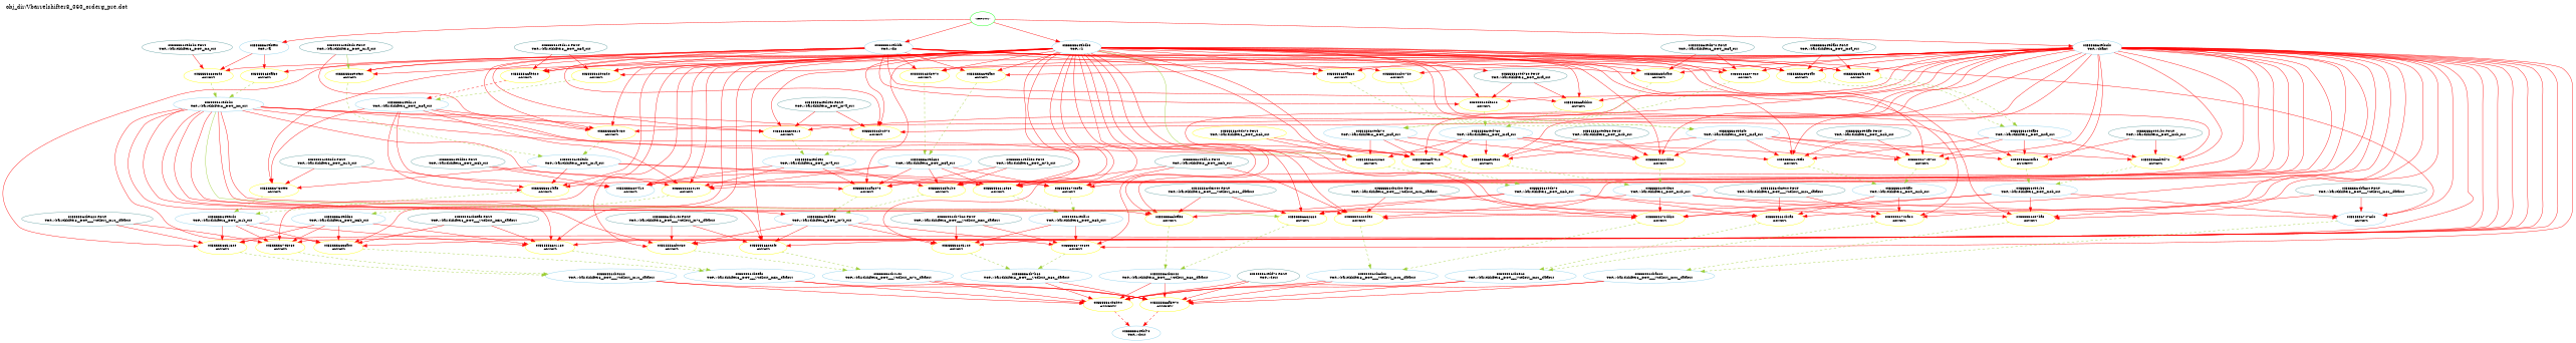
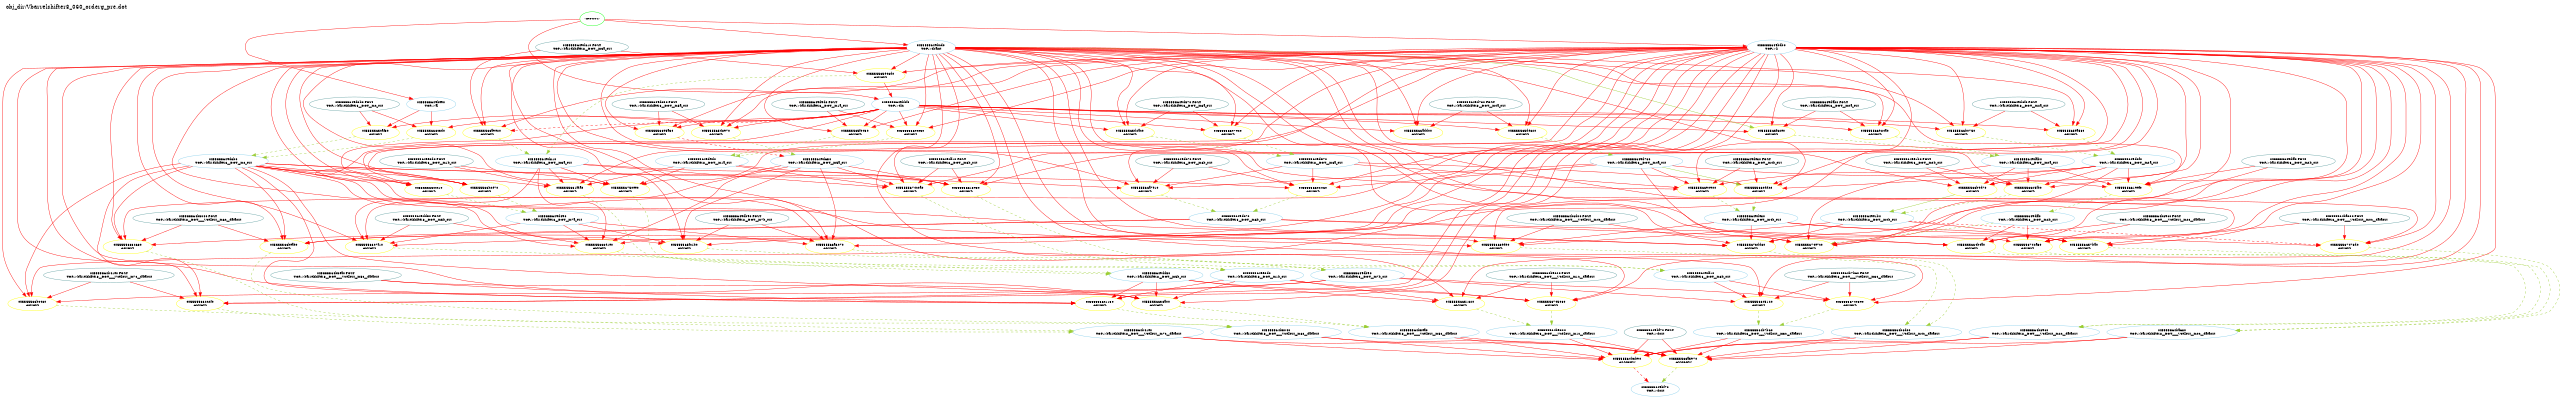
  digraph {
    label="obj_dir/Vbarrelshifter8_060_orderg_pre.dot"
    labeljust=l
    labelloc=t
    rankdir=TB
    node [color=yellow fontsize=8]
    edge [color=red fontsize=8 weight=8]
    n1 [color=green label="*INPUTS*"]
    n2 [color=skyblue label="0x55555649bbf0\n TOP->din"]
    n3 [color=skyblue label="0x55555649bcd0\n TOP->shamt"]
    n4 [color=skyblue label="0x55555649bdb0\n TOP->lr"]
    n5 [color=skyblue label="0x55555649be90\n TOP->al"]
    n6 [label="0x5555565caf30\n ALWAYS"]
    n7 [label="0x5555565ccc10\n ALWAYS"]
    n8 [label="0x5555565d2ac0\n ALWAYS"]
    n9 [label="0x5555565d8970\n ALWAYS"]
    n10 [label="0x5555565de820\n ALWAYS"]
    n11 [label="0x5555565e46d0\n ALWAYS"]
    n12 [label="0x5555565ea580\n ALWAYS"]
    n13 [label="0x5555565f0430\n ALWAYS"]
    n14 [label="0x5555565f62e0\n ALWAYS"]
    n15 [label="0x55555668c3d0\n ALWAYS"]
    n16 [label="0x5555566b2e70\n ALWAYS"]
    n17 [label="0x555556697e20\n ALWAYS"]
    n18 [label="0x555556695a30\n ALWAYS"]
    n19 [label="0x5555566add00\n ALWAYS"]
    n20 [label="0x5555566a9e20\n ALWAYS"]
    n21 [label="0x5555566b0750\n ALWAYS"]
    n22 [label="0x55555669ce30\n ALWAYS"]
    n23 [label="0x5555566984a0\n ALWAYS"]
    n24 [label="0x5555565fc1b0\n ALWAYS"]
    n25 [label="0x555556602060\n ALWAYS"]
-   n26 [color=skyblue label="0x555556607f10\n ALWAYS"]
+   n26 [label="0x555556607f10\n ALWAYS"]
    n27 [label="0x55555660ddc0\n ALWAYS"]
    n28 [label="0x555556613e80\n ALWAYS"]
    n29 [label="0x555556619ef0\n ALWAYS"]
    n30 [label="0x55555661fda0\n ALWAYS"]
-   n31 [label="0x555556625fb0\n ASSIGNW"]
+   n31 [label="0x555556625fb0\n ALWAYS"]
    n32 [label="0x55555662c2f0\n ALWAYS"]
    n33 [label="0x555556632680\n ALWAYS"]
    n34 [label="0x555556638a00\n ALWAYS"]
    n35 [label="0x55555663ed90\n ALWAYS"]
    n36 [label="0x555556645120\n ALWAYS"]
    n37 [label="0x55555664b4a0\n ALWAYS"]
    n38 [label="0x555556651820\n ALWAYS"]
    n39 [label="0x555556657ba0\n ALWAYS"]
    n40 [label="0x5555566a6070\n ALWAYS"]
    n41 [label="0x5555566a7e10\n ALWAYS"]
    n42 [label="0x55555668e1e0\n ALWAYS"]
    n43 [label="0x555556690900\n ALWAYS"]
    n44 [label="0x55555674c0a0\n ALWAYS"]
    n45 [label="0x55555674e7c0\n ALWAYS"]
    n46 [label="0x555556750ee0\n ALWAYS"]
    n47 [label="0x5555566b9d70\n ALWAYS"]
    n48 [label="0x5555566bc480\n ALWAYS"]
    n49 [label="0x5555566beae0\n ALWAYS"]
    n50 [label="0x5555566c1130\n ALWAYS"]
    n51 [label="0x55555673dd80\n ALWAYS"]
    n52 [label="0x5555567403e0\n ALWAYS"]
    n53 [label="0x555556742a30\n ALWAYS"]
    n54 [label="0x555556745080\n ALWAYS"]
-   n55 [color=skyblue label="0x5555567476d0\n ALWAYS"]
+   n55 [label="0x5555567476d0\n ALWAYS"]
    n56 [color=skyblue label="0x55555649d3b0\n TOP->barrelshifter8__DOT__mc_out"]
    n57 [color=skyblue label="0x55555649d490\n TOP->barrelshifter8__DOT__m7a_out"]
    n58 [color=skyblue label="0x55555649d570\n TOP->barrelshifter8__DOT__m6a_out"]
    n59 [color=skyblue label="0x55555649d650\n TOP->barrelshifter8__DOT__m5a_out"]
    n60 [color=skyblue label="0x55555649d730\n TOP->barrelshifter8__DOT__m4a_out"]
    n61 [color=skyblue label="0x55555649d810\n TOP->barrelshifter8__DOT__m3a_out"]
    n62 [color=skyblue label="0x55555649d8f0\n TOP->barrelshifter8__DOT__m2a_out"]
    n63 [color=skyblue label="0x55555649d9d0\n TOP->barrelshifter8__DOT__m1a_out"]
    n64 [color=skyblue label="0x55555649dab0\n TOP->barrelshifter8__DOT__m0a_out"]
    n65 [color=skyblue label="0x55555649db90\n TOP->barrelshifter8__DOT__m7b_out"]
    n66 [color=skyblue label="0x55555649dc70\n TOP->barrelshifter8__DOT__m6b_out"]
    n67 [color=skyblue label="0x55555649dd50\n TOP->barrelshifter8__DOT__m5b_out"]
    n68 [color=skyblue label="0x55555649de30\n TOP->barrelshifter8__DOT__m4b_out"]
    n69 [color=skyblue label="0x55555649df10\n TOP->barrelshifter8__DOT__m3b_out"]
    n70 [color=skyblue label="0x55555649dff0\n TOP->barrelshifter8__DOT__m2b_out"]
    n71 [color=skyblue label="0x55555649e0d0\n TOP->barrelshifter8__DOT__m1b_out"]
    n72 [color=skyblue label="0x55555649e1b0\n TOP->barrelshifter8__DOT__m0b_out"]
    n73 [color=skyblue label="0x5555564b41e0\n TOP->barrelshifter8__DOT____Vcellout__m7c__dataout"]
    n74 [color=skyblue label="0x5555564b5040\n TOP->barrelshifter8__DOT____Vcellout__m6c__dataout"]
    n75 [color=skyblue label="0x5555564b5ea0\n TOP->barrelshifter8__DOT____Vcellout__m5c__dataout"]
    n76 [color=skyblue label="0x5555564b6d00\n TOP->barrelshifter8__DOT____Vcellout__m4c__dataout"]
    n77 [color=skyblue label="0x5555564b7b60\n TOP->barrelshifter8__DOT____Vcellout__m3c__dataout"]
    n78 [color=skyblue label="0x5555564b89c0\n TOP->barrelshifter8__DOT____Vcellout__m2c__dataout"]
    n79 [color=skyblue label="0x5555564b9820\n TOP->barrelshifter8__DOT____Vcellout__m1c__dataout"]
    n80 [color=skyblue label="0x5555564ba680\n TOP->barrelshifter8__DOT____Vcellout__m0c__dataout"]
    n81 [label="0x5555564b3b90\n ASSIGNW"]
    n82 [color=skyblue label="0x55555649bf70\n TOP->dout"]
    n83 [label="0x5555566a5970\n ASSIGNW"]
    n84 [color=CadetBlue label="0x55555649bf70 POST\n TOP->dout"]
    n85 [color=CadetBlue label="0x55555649d3b0 POST\n TOP->barrelshifter8__DOT__mc_out"]
-   n86 [color=CadetBlue label="0x55555649d490 POST\n TOP->barrelshifter8__DOT__m7a_out"]
    n87 [color=CadetBlue label="0x55555649d570 POST\n TOP->barrelshifter8__DOT__m6a_out"]
+   n88 [color=CadetBlue label="0x55555649d650 POST\n TOP->barrelshifter8__DOT__m5a_out"]
    n89 [color=CadetBlue label="0x55555649d730 POST\n TOP->barrelshifter8__DOT__m4a_out"]
    n90 [color=CadetBlue label="0x55555649d810 POST\n TOP->barrelshifter8__DOT__m3a_out"]
+   n91 [color=CadetBlue label="0x55555649d8f0 POST\n TOP->barrelshifter8__DOT__m2a_out"]
    n92 [color=CadetBlue label="0x55555649d9d0 POST\n TOP->barrelshifter8__DOT__m1a_out"]
    n93 [color=CadetBlue label="0x55555649dab0 POST\n TOP->barrelshifter8__DOT__m0a_out"]
    n94 [color=CadetBlue label="0x55555649db90 POST\n TOP->barrelshifter8__DOT__m7b_out"]
-   n95 [label="0x55555649dc70 POST\n TOP->barrelshifter8__DOT__m6b_out"]
+   n95 [color=CadetBlue label="0x55555649dc70 POST\n TOP->barrelshifter8__DOT__m6b_out"]
    n96 [color=CadetBlue label="0x55555649dd50 POST\n TOP->barrelshifter8__DOT__m5b_out"]
    n97 [color=CadetBlue label="0x55555649de30 POST\n TOP->barrelshifter8__DOT__m4b_out"]
    n98 [color=CadetBlue label="0x55555649df10 POST\n TOP->barrelshifter8__DOT__m3b_out"]
    n99 [color=CadetBlue label="0x55555649dff0 POST\n TOP->barrelshifter8__DOT__m2b_out"]
    n100 [color=CadetBlue label="0x55555649e0d0 POST\n TOP->barrelshifter8__DOT__m1b_out"]
    n101 [color=CadetBlue label="0x55555649e1b0 POST\n TOP->barrelshifter8__DOT__m0b_out"]
    n102 [color=CadetBlue label="0x5555564b41e0 POST\n TOP->barrelshifter8__DOT____Vcellout__m7c__dataout"]
    n103 [color=CadetBlue label="0x5555564b5040 POST\n TOP->barrelshifter8__DOT____Vcellout__m6c__dataout"]
    n104 [color=CadetBlue label="0x5555564b5ea0 POST\n TOP->barrelshifter8__DOT____Vcellout__m5c__dataout"]
    n105 [color=CadetBlue label="0x5555564b6d00 POST\n TOP->barrelshifter8__DOT____Vcellout__m4c__dataout"]
    n106 [color=CadetBlue label="0x5555564b7b60 POST\n TOP->barrelshifter8__DOT____Vcellout__m3c__dataout"]
    n107 [color=CadetBlue label="0x5555564b89c0 POST\n TOP->barrelshifter8__DOT____Vcellout__m2c__dataout"]
    n108 [color=CadetBlue label="0x5555564b9820 POST\n TOP->barrelshifter8__DOT____Vcellout__m1c__dataout"]
    n109 [color=CadetBlue label="0x5555564ba680 POST\n TOP->barrelshifter8__DOT____Vcellout__m0c__dataout"]
    n1 -> n2 [weight=1]
    n1 -> n3 [weight=1]
    n1 -> n4 [weight=1]
    n1 -> n5 [weight=1]
    n2 -> n6
    n2 -> n7
    n2 -> n8
    n2 -> n9
    n2 -> n10
-   n2 -> n11
+   n11 -> n2
    n2 -> n12
    n2 -> n13
    n2 -> n14
    n2 -> n15
    n2 -> n16
    n2 -> n17
    n2 -> n18
    n2 -> n19
-   n2 -> n20
+   n2 -> n20 [style=dashed]
    n2 -> n21
    n2 -> n22
    n2 -> n23
    n3 -> n7
    n3 -> n8
    n3 -> n9
    n3 -> n10
    n3 -> n11
    n3 -> n12
    n3 -> n13
-   n3 -> n14
+   n3 -> n14 [color=yellowGreen]
    n3 -> n16
    n3 -> n17
    n3 -> n18
    n3 -> n19
    n3 -> n20
    n3 -> n21
    n3 -> n22
    n3 -> n23
    n3 -> n24
    n3 -> n25
    n3 -> n26
    n3 -> n27
    n3 -> n28
    n3 -> n29
    n3 -> n30
    n3 -> n31
    n3 -> n32
    n3 -> n33
    n3 -> n34
-   n98 -> n35
+   n3 -> n35
    n3 -> n36
    n3 -> n37
    n3 -> n38
    n3 -> n39
    n3 -> n40
    n3 -> n41
    n3 -> n42
    n3 -> n43
    n3 -> n44
    n3 -> n45
+   n3 -> n46
    n3 -> n47
    n3 -> n48
    n3 -> n49
    n3 -> n50
    n3 -> n51
    n3 -> n52
    n3 -> n53
    n3 -> n54
    n3 -> n55
    n4 -> n7
    n4 -> n8
    n4 -> n9
    n4 -> n10
    n4 -> n11
    n4 -> n12
    n4 -> n13
    n4 -> n14
    n4 -> n16
    n4 -> n17
    n4 -> n18
    n4 -> n19
    n4 -> n20
-   n4 -> n89
+   n4 -> n21
    n4 -> n22
    n4 -> n23
    n4 -> n24
-   n4 -> n25 [color=yellowGreen]
+   n4 -> n25
    n4 -> n26
    n4 -> n27
    n4 -> n28
    n4 -> n29
    n4 -> n30
    n4 -> n31
    n4 -> n32
    n4 -> n33
    n4 -> n34
    n4 -> n35
    n4 -> n36
    n4 -> n37
    n4 -> n38
    n4 -> n39
    n4 -> n40
    n4 -> n41
    n4 -> n42
    n4 -> n43
    n4 -> n44
    n4 -> n45
    n4 -> n46
    n4 -> n47
    n4 -> n48
    n4 -> n49
    n4 -> n50
    n4 -> n51
    n4 -> n52
    n4 -> n53
    n4 -> n54
    n4 -> n55
    n5 -> n6
    n5 -> n15
    n6 -> n56 [color=yellowGreen style=dashed weight=1]
    n7 -> n57 [color=yellowGreen style=dashed weight=1]
    n8 -> n58 [color=yellowGreen style=dashed weight=1]
    n9 -> n59 [color=yellowGreen style=dashed weight=1]
    n10 -> n60 [color=yellowGreen style=dashed weight=1]
    n11 -> n61 [color=yellowGreen style=dashed weight=1]
    n12 -> n62 [color=yellowGreen style=dashed weight=1]
    n13 -> n63 [color=yellowGreen style=dashed weight=1]
    n14 -> n64 [color=yellowGreen style=dashed weight=1]
    n15 -> n56 [color=yellowGreen style=dashed weight=1]
    n16 -> n57 [color=yellowGreen style=dashed weight=1]
    n17 -> n58 [color=yellowGreen style=dashed weight=1]
-   n18 -> n59 [color=yellowGreen style=dashed weight=1]
-   n19 -> n60 [color=yellowGreen style=dashed weight=1]
-   n20 -> n61 [style=dashed weight=1]
+   n18 -> n59 [style=dashed weight=1]
+   n20 -> n61 [color=yellowGreen style=dashed weight=1]
    n21 -> n62 [color=yellowGreen style=dashed weight=1]
    n22 -> n63 [color=yellowGreen style=dashed weight=1]
    n23 -> n64 [color=yellowGreen style=dashed weight=1]
    n24 -> n65 [color=yellowGreen style=dashed weight=1]
    n25 -> n66 [color=yellowGreen style=dashed weight=1]
+   n26 -> n67 [color=yellowGreen style=dashed weight=1]
    n27 -> n68 [color=yellowGreen style=dashed weight=1]
    n28 -> n69 [color=yellowGreen style=dashed weight=1]
    n29 -> n70 [color=yellowGreen style=dashed weight=1]
    n30 -> n71 [color=yellowGreen style=dashed weight=1]
    n31 -> n72 [color=yellowGreen style=dashed weight=1]
    n32 -> n73 [color=yellowGreen style=dashed weight=1]
    n33 -> n74 [color=yellowGreen style=dashed weight=1]
    n34 -> n75 [color=yellowGreen style=dashed weight=1]
    n35 -> n76 [color=yellowGreen style=dashed weight=1]
    n36 -> n77 [color=yellowGreen style=dashed weight=1]
    n37 -> n78 [color=yellowGreen style=dashed weight=1]
    n38 -> n79 [color=yellowGreen style=dashed weight=1]
    n39 -> n80 [color=yellowGreen style=dashed weight=1]
    n40 -> n65 [color=yellowGreen style=dashed weight=1]
    n41 -> n66 [color=yellowGreen style=dashed weight=1]
    n42 -> n67 [color=yellowGreen style=dashed weight=1]
    n43 -> n68 [color=yellowGreen style=dashed weight=1]
    n44 -> n69 [color=yellowGreen style=dashed weight=1]
-   n45 -> n70 [color=yellowGreen style=dashed weight=1]
+   n70 -> n45 [color=yellowGreen style=dashed weight=1]
    n46 -> n71 [color=yellowGreen style=dashed weight=1]
-   n47 -> n72 [color=yellowGreen style=dashed weight=1]
+   n47 -> n72 [color=yellowGreen style=solid weight=1]
    n48 -> n73 [color=yellowGreen style=dashed weight=1]
    n49 -> n74 [color=yellowGreen style=dashed weight=1]
    n50 -> n75 [color=yellowGreen style=dashed weight=1]
    n51 -> n76 [color=yellowGreen style=dashed weight=1]
    n52 -> n77 [color=yellowGreen style=dashed weight=1]
    n53 -> n78 [color=yellowGreen style=dashed weight=1]
    n54 -> n79 [color=yellowGreen style=dashed weight=1]
    n55 -> n80 [color=yellowGreen style=dashed weight=1]
    n56 -> n7
    n56 -> n16
-   n56 -> n65
+   n56 -> n24
    n56 -> n25
    n56 -> n32
-   n56 -> n33 [color=yellowGreen]
+   n56 -> n33
    n56 -> n34
    n56 -> n35
    n56 -> n40
    n56 -> n41
    n56 -> n48
    n56 -> n49
    n56 -> n50
    n56 -> n51
    n57 -> n24
    n57 -> n26
    n57 -> n40
    n57 -> n42
    n58 -> n25
    n58 -> n27
    n58 -> n41
    n58 -> n43
    n59 -> n24
    n59 -> n26
    n59 -> n28
    n59 -> n40
    n59 -> n42
    n59 -> n44
    n60 -> n25
-   n60 -> n27
+   n60 -> n27 [color=yellowGreen]
    n60 -> n29
    n60 -> n41
    n60 -> n43
    n60 -> n45
    n61 -> n26
    n61 -> n28
    n61 -> n30
    n61 -> n42
-   n61 -> n13
+   n61 -> n44
    n61 -> n46
    n62 -> n27
    n62 -> n29
    n62 -> n31
    n62 -> n43
    n62 -> n45
    n62 -> n47
    n63 -> n28
    n63 -> n30
    n63 -> n44
    n63 -> n46
    n64 -> n29
    n64 -> n31
    n64 -> n45
    n64 -> n47
    n65 -> n32
    n65 -> n36
    n65 -> n48
    n65 -> n52
    n66 -> n33
    n66 -> n37
    n66 -> n49
    n66 -> n53
    n67 -> n34
    n67 -> n38
    n67 -> n50
    n67 -> n54
    n68 -> n35
    n68 -> n39
    n68 -> n51
    n68 -> n55
    n69 -> n36
    n69 -> n52
    n70 -> n37
    n70 -> n53
    n71 -> n34
    n71 -> n38
    n71 -> n50
    n71 -> n54
    n72 -> n35
    n72 -> n39
    n72 -> n51
-   n72 -> n55
+   n72 -> n55 [style=dashed]
    n73 -> n81
    n73 -> n83
    n74 -> n81
    n74 -> n83
    n75 -> n81
    n75 -> n83
    n76 -> n81
    n76 -> n83
    n77 -> n81
    n77 -> n83
    n78 -> n81
    n78 -> n83
    n79 -> n81
    n79 -> n83
    n80 -> n81
    n80 -> n83
    n81 -> n82 [style=dashed weight=1]
-   n83 -> n82 [style=dashed weight=1]
+   n83 -> n82 [color=yellowGreen style=dashed weight=1]
    n84 -> n81 [weight=2]
    n84 -> n83 [weight=2]
+   n85 -> n6 [weight=2]
    n85 -> n15 [weight=2]
-   n86 -> n7 [weight=2]
-   n86 -> n16 [weight=2]
    n87 -> n8 [weight=2]
    n87 -> n17 [weight=2]
+   n88 -> n9 [weight=2]
+   n88 -> n18 [weight=2]
    n89 -> n10 [weight=2]
    n89 -> n19 [weight=2]
    n90 -> n11 [weight=2]
    n90 -> n20 [weight=2]
+   n91 -> n12 [weight=2]
+   n91 -> n21 [weight=2]
    n92 -> n13 [weight=2]
-   n92 -> n22 [color=yellowGreen weight=2]
+   n92 -> n22 [weight=2]
    n93 -> n14 [weight=2]
    n93 -> n23 [weight=2]
    n94 -> n24 [weight=2]
    n94 -> n40 [weight=2]
    n95 -> n25 [weight=2]
    n95 -> n41 [weight=2]
    n96 -> n26 [weight=2]
    n96 -> n42 [weight=2]
    n97 -> n27 [weight=2]
    n97 -> n43 [weight=2]
    n98 -> n28 [weight=2]
    n98 -> n44 [weight=2]
    n99 -> n29 [weight=2]
    n99 -> n45 [weight=2]
    n100 -> n30 [weight=2]
    n100 -> n46 [weight=2]
    n101 -> n31 [weight=2]
    n101 -> n47 [weight=2]
    n102 -> n32 [weight=2]
    n102 -> n48 [weight=2]
    n103 -> n33 [weight=2]
    n103 -> n49 [weight=2]
    n104 -> n34 [weight=2]
    n104 -> n50 [weight=2]
    n105 -> n35 [weight=2]
    n105 -> n51 [weight=2]
    n106 -> n36 [weight=2]
    n106 -> n52 [weight=2]
    n107 -> n37 [weight=2]
    n107 -> n53 [weight=2]
    n108 -> n38 [weight=2]
    n108 -> n54 [weight=2]
    n109 -> n39 [weight=2]
    n109 -> n55 [weight=2]
  }
